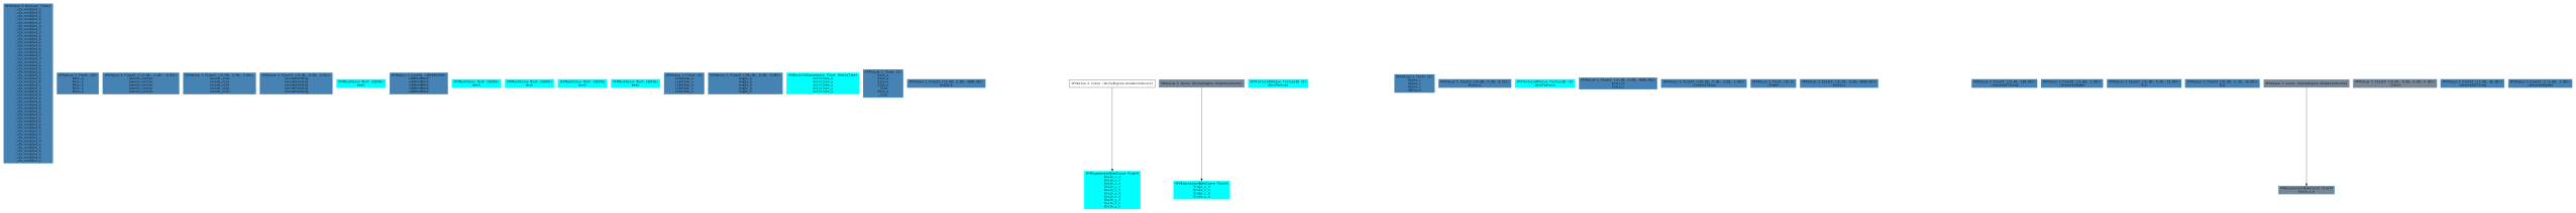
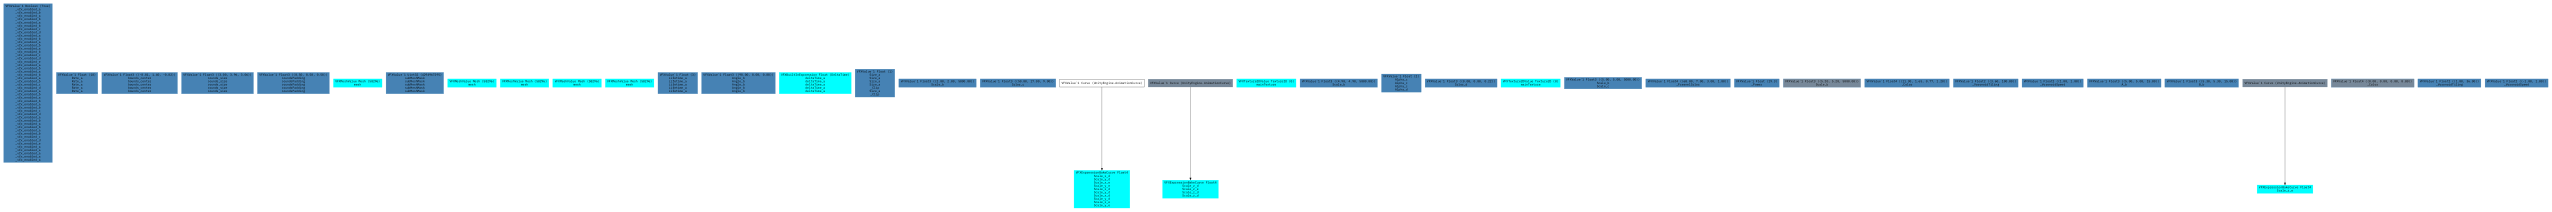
  digraph {
    fontname="IBM Plex Mono"
    node [color=steelblue fontname="IBM Plex Mono" shape=box style=filled]
    edge [fontname="IBM Plex Mono"]
    n1 [label="VFXValue`1 Boolean (True)\n_vfx_enabled_a\n_vfx_enabled_b\n_vfx_enabled_a\n_vfx_enabled_b\n_vfx_enabled_a\n_vfx_enabled_b\n_vfx_enabled_c\n_vfx_enabled_d\n_vfx_enabled_a\n_vfx_enabled_b\n_vfx_enabled_a\n_vfx_enabled_b\n_vfx_enabled_a\n_vfx_enabled_b\n_vfx_enabled_c\n_vfx_enabled_d\n_vfx_enabled_e\n_vfx_enabled_a\n_vfx_enabled_b\n_vfx_enabled_a\n_vfx_enabled_b\n_vfx_enabled_a\n_vfx_enabled_b\n_vfx_enabled_c\n_vfx_enabled_d\n_vfx_enabled_a\n_vfx_enabled_b\n_vfx_enabled_a\n_vfx_enabled_b\n_vfx_enabled_a\n_vfx_enabled_b\n_vfx_enabled_c\n_vfx_enabled_d\n_vfx_enabled_a\n_vfx_enabled_b\n_vfx_enabled_a\n_vfx_enabled_b\n_vfx_enabled_a\n_vfx_enabled_b\n_vfx_enabled_c\n_vfx_enabled_d\n_vfx_enabled_e\n_vfx_enabled_a\n_vfx_enabled_a\n_vfx_enabled_a\n_vfx_enabled_a\n_vfx_enabled_a"]
    n2 [label="VFXValue`1 Float (10)\nRate_a\nRate_a\nRate_a\nRate_a\nRate_a"]
    n3 [label="VFXValue`1 Float3 ((-0.01, 1.40, -0.02))\nbounds_center\nbounds_center\nbounds_center\nbounds_center\nbounds_center"]
    n4 [label="VFXValue`1 Float3 ((3.00, 3.96, 3.06))\nbounds_size\nbounds_size\nbounds_size\nbounds_size\nbounds_size"]
    n5 [label="VFXValue`1 Float3 ((0.50, 0.50, 0.50))\nboundsPadding\nboundsPadding\nboundsPadding\nboundsPadding\nboundsPadding"]
    n6 [color=cyan label="VFXMeshValue Mesh (58296)\nmesh"]
    n7 [label="VFXValue`1 Uint32 (4294967295)\nsubMeshMask\nsubMeshMask\nsubMeshMask\nsubMeshMask\nsubMeshMask"]
    n8 [color=cyan label="VFXMeshValue Mesh (58296)\nmesh"]
    n9 [color=cyan label="VFXMeshValue Mesh (58296)\nmesh"]
    n10 [color=cyan label="VFXMeshValue Mesh (58296)\nmesh"]
    n11 [color=cyan label="VFXMeshValue Mesh (58296)\nmesh"]
    n12 [label="VFXValue`1 Float (3)\nLifetime_a\nLifetime_a\nLifetime_a\nLifetime_a\nLifetime_a"]
    n13 [label="VFXValue`1 Float3 ((90.00, 0.00, 0.00))\nAngle_b\nAngle_b\nAngle_b\nAngle_b\nAngle_b"]
    n14 [color=cyan label="VFXBuiltInExpression Float (DeltaTime)\ndeltaTime_a\ndeltaTime_a\ndeltaTime_a\ndeltaTime_a\ndeltaTime_a"]
    n15 [label="VFXValue`1 Float (1)\nSize_a\nSize_a\nSize_a\nSize_a\n_Clip\nSize_a\n_Clip"]
    n16 [label="VFXValue`1 Float3 ((2.00, 2.00, 5000.00))\nScale_b"]
+   n17 [label="VFXValue`1 Float3 ((50.00, 17.00, 9.00))\nColor_c"]
    n18 [color=cyan label="VFXExpressionBakeCurve Float4\nScale_x_d\nScale_y_d\nScale_x_e\nScale_y_e\nScale_x_d\nScale_y_d\nScale_x_d\nScale_y_d\nScale_x_e\nScale_y_e"]
    n19 [label="VFXValue`1 Curve (UnityEngine.AnimationCurve)" color="" style=""]
    n20 [color=cyan label="VFXExpressionBakeCurve Float4\nScale_z_d\nScale_z_e\nScale_z_d\nScale_z_d"]
    n21 [color=lightslategray label="VFXValue`1 Curve (UnityEngine.AnimationCurve)"]
    n22 [color=cyan label="VFXTexture2DValue Texture2D (0)\nmainTexture"]
+   n23 [label="VFXValue`1 Float3 ((4.90, 4.90, 5000.00))\nScale_b"]
    n24 [label="VFXValue`1 Float (2)\nAlpha_c\nAlpha_c\nAlpha_c\nAlpha_d"]
    n25 [label="VFXValue`1 Float3 ((0.08, 0.00, 0.22))\nColor_d"]
    n26 [color=cyan label="VFXTexture2DValue Texture2D (0)\nmainTexture"]
    n27 [label="VFXValue`1 Float3 ((5.00, 5.00, 5000.00))\nScale_b\nScale_c"]
    n28 [label="VFXValue`1 Float4 ((68.00, 7.00, 3.00, 1.00))\n_FresnelColor"]
    n29 [label="VFXValue`1 Float (19.3)\n_Power"]
-   n30 [label="VFXValue`1 Float3 ((5.20, 5.20, 5000.00))\nScale_b"]
+   n30 [label="VFXValue`1 Float3 ((5.20, 5.20, 5000.00))\nScale_b" fillcolor=lightslategray]
+   n31 [label="VFXValue`1 Float4 ((11.30, 1.65, 0.77, 1.20))\n_Color"]
    n32 [label="VFXValue`1 Float2 ((3.60, 100.00))\n_VoronoidTiling"]
    n33 [label="VFXValue`1 Float2 ((1.00, 1.00))\n_VoronoidSpeed"]
    n34 [label="VFXValue`1 Float3 ((5.00, 5.00, 15.00))\nA_b"]
    n35 [label="VFXValue`1 Float3 ((5.30, 5.30, 15.00))\nB_b"]
-   n36 [color=cyan label="VFXExpressionBakeCurve Float4\nScale_z_e" fillcolor=lightslategray]
+   n36 [color=cyan label="VFXExpressionBakeCurve Float4\nScale_z_e"]
    n37 [color=lightslategray label="VFXValue`1 Curve (UnityEngine.AnimationCurve)"]
    n38 [fillcolor=lightslategray label="VFXValue`1 Float4 ((0.00, 0.00, 0.00, 0.80))\n_Color"]
    n39 [label="VFXValue`1 Float2 ((1.00, 36.00))\n_VoronoidTiling"]
    n40 [label="VFXValue`1 Float2 ((-1.00, 1.00))\n_VoronoidSpeed"]
    n19 -> n18
    n21 -> n20
    n37 -> n36
  }
